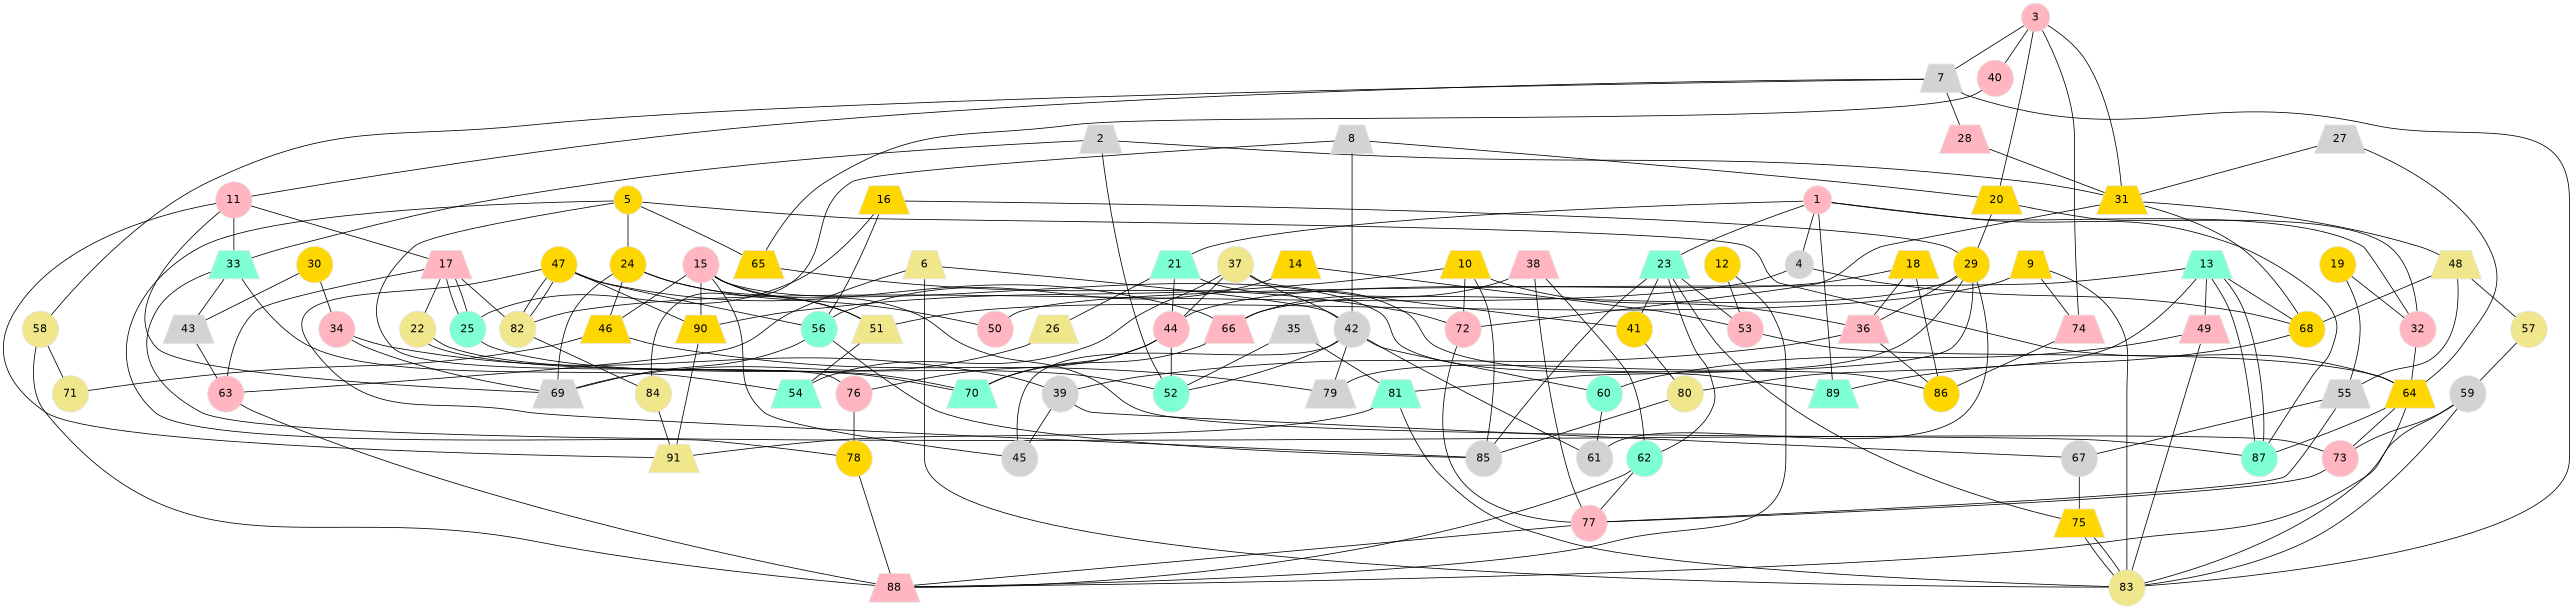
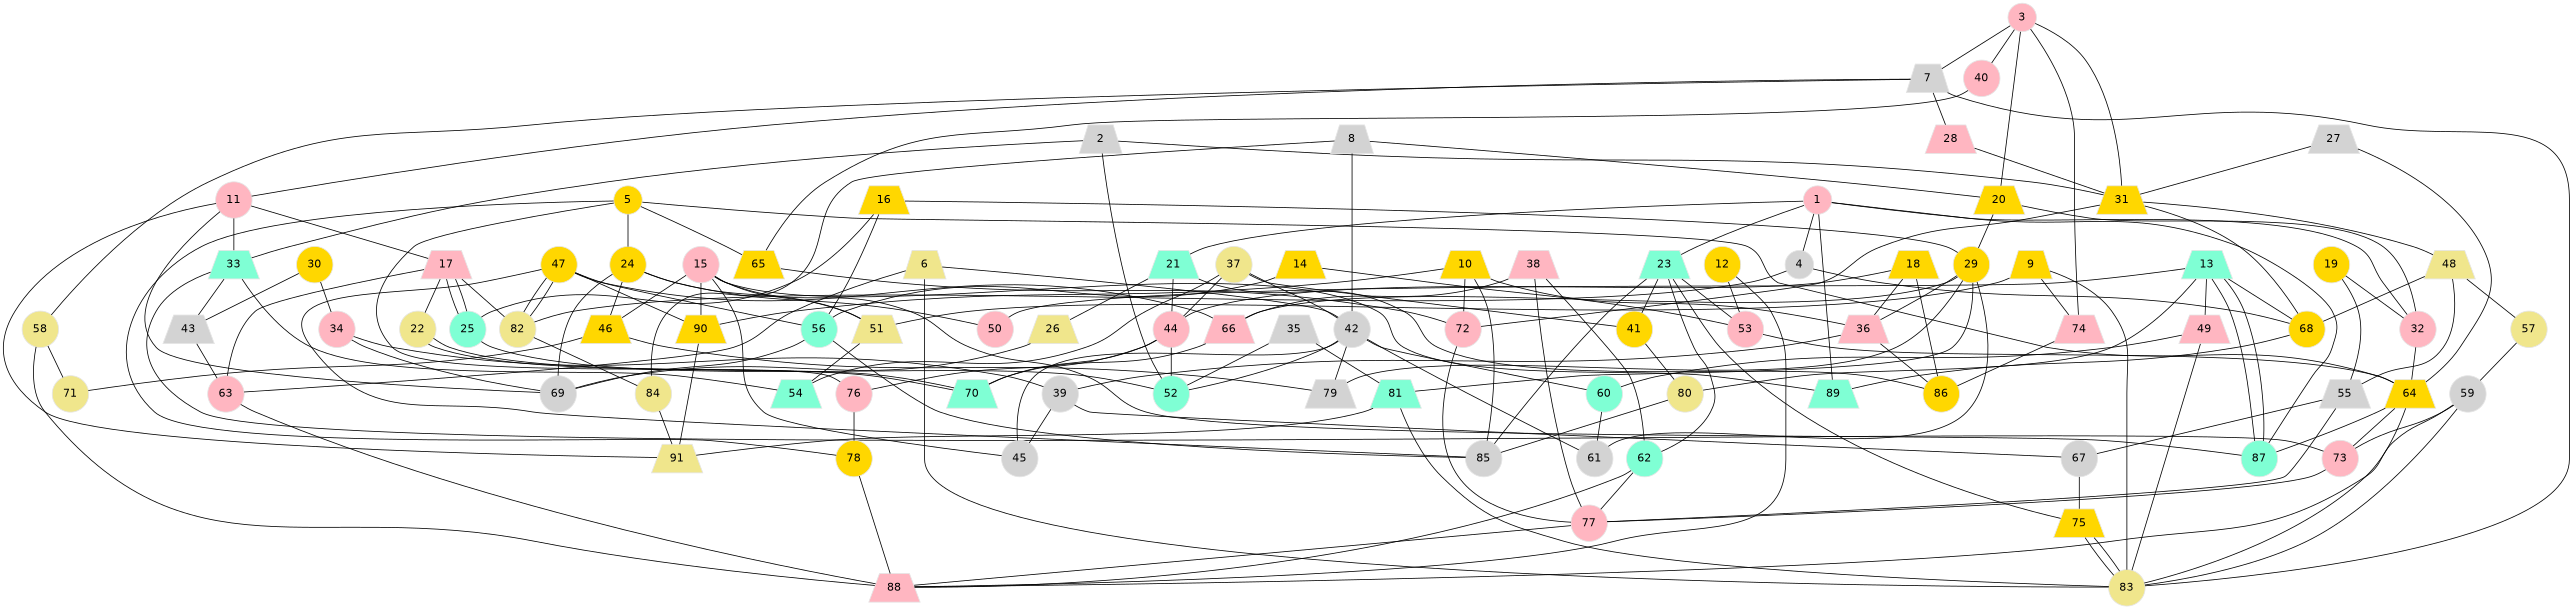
  graph {
    fontname="DejaVu Sans"
    node [color=gray90 fillcolor=lightpink fontname="DejaVu Sans" shape=circle style=filled]
    edge [fontname="DejaVu Sans"]
    4 [fillcolor=lightgrey]
    1
    21 [fillcolor=aquamarine shape=trapezium]
    23 [fillcolor=aquamarine shape=trapezium]
    32
    87 [fillcolor=aquamarine]
    89 [fillcolor=aquamarine shape=trapezium]
    68 [fillcolor=gold]
    82 [fillcolor=khaki]
    44
    86 [fillcolor=gold]
    26 [fillcolor=khaki shape=trapezium]
    85 [fillcolor=lightgrey]
    53
    41 [fillcolor=gold]
    62 [fillcolor=aquamarine]
    75 [fillcolor=gold shape=trapezium]
    64 [fillcolor=gold shape=trapezium]
    2 [fillcolor=lightgrey shape=trapezium]
    31 [fillcolor=gold shape=trapezium]
    33 [fillcolor=aquamarine shape=trapezium]
    52 [fillcolor=aquamarine]
    72
    48 [fillcolor=khaki shape=trapezium]
    43 [fillcolor=lightgrey shape=trapezium]
    54 [fillcolor=aquamarine shape=trapezium]
    73
    3
    7 [fillcolor=lightgrey shape=trapezium]
    20 [fillcolor=gold shape=trapezium]
    40
    74 [shape=trapezium]
    83 [fillcolor=khaki]
    11
    28 [shape=trapezium]
    58 [fillcolor=khaki]
    29 [fillcolor=gold]
    65 [fillcolor=gold shape=trapezium]
    84 [fillcolor=khaki]
    5 [fillcolor=gold]
    24 [fillcolor=gold]
    76
    78 [fillcolor=gold]
    51 [fillcolor=khaki shape=trapezium]
-   69 [fillcolor=lightgrey shape=trapezium]
+   69 [fillcolor=lightgrey]
    50
    46 [fillcolor=gold shape=trapezium]
    88 [shape=trapezium]
    6 [fillcolor=khaki shape=trapezium]
    42 [fillcolor=lightgrey]
    63
    45 [fillcolor=lightgrey]
    61 [fillcolor=lightgrey]
    79 [fillcolor=lightgrey shape=trapezium]
    60 [fillcolor=aquamarine]
    17 [shape=trapezium]
    91 [fillcolor=khaki shape=trapezium]
    71 [fillcolor=khaki]
    8 [fillcolor=lightgrey shape=trapezium]
    9 [fillcolor=gold shape=trapezium]
    10 [fillcolor=gold shape=trapezium]
    36 [shape=trapezium]
    90 [fillcolor=gold shape=trapezium]
    39 [fillcolor=lightgrey]
    77
    25 [fillcolor=aquamarine]
    22 [fillcolor=khaki]
    12 [fillcolor=gold]
    13 [fillcolor=aquamarine shape=trapezium]
    49 [shape=trapezium]
    80 [fillcolor=khaki]
    14 [fillcolor=gold shape=trapezium]
    56 [fillcolor=aquamarine]
    15
    16 [fillcolor=gold shape=trapezium]
    66 [shape=trapezium]
    81 [fillcolor=aquamarine shape=trapezium]
    70 [fillcolor=aquamarine shape=trapezium]
    18 [fillcolor=gold shape=trapezium]
    19 [fillcolor=gold]
    55 [fillcolor=lightgrey shape=trapezium]
    67 [fillcolor=lightgrey]
    27 [fillcolor=lightgrey shape=trapezium]
    30 [fillcolor=gold]
    34
    57 [fillcolor=khaki]
    35 [fillcolor=lightgrey shape=trapezium]
    37 [fillcolor=khaki]
    38 [shape=trapezium]
    47 [fillcolor=gold]
    59 [fillcolor=lightgrey]
    4 -- 68
    4 -- 82
    1 -- 4
    1 -- 21
    1 -- 23
    1 -- 32
    1 -- 87
    1 -- 89
    21 -- 44
    21 -- 86
    21 -- 26
    23 -- 85
    23 -- 53
    23 -- 41
    23 -- 62
    23 -- 75
    32 -- 64
    68 -- 89
    82 -- 84
    44 -- 52
    44 -- 76
    44 -- 70
    26 -- 69
    53 -- 64
    41 -- 80
    62 -- 88
    62 -- 77
    75 -- 83
    75 -- 83
    64 -- 87
    64 -- 73
    64 -- 83
    2 -- 31
    2 -- 33
    2 -- 52
    31 -- 68
    31 -- 72
    31 -- 48
    33 -- 43
    33 -- 54
    33 -- 73
    72 -- 77
    48 -- 68
    48 -- 55
    48 -- 57
    43 -- 63
    73 -- 77
    3 -- 31
    3 -- 7
    3 -- 20
    3 -- 40
    3 -- 74
    7 -- 83
    7 -- 11
    7 -- 28
    7 -- 58
    20 -- 32
    20 -- 29
    40 -- 65
    74 -- 86
    11 -- 33
    11 -- 69
    11 -- 17
    11 -- 91
    28 -- 31
    58 -- 88
    58 -- 71
    29 -- 61
    29 -- 79
    29 -- 36
    29 -- 66
    29 -- 81
    65 -- 72
    84 -- 91
    5 -- 64
    5 -- 65
    5 -- 24
    5 -- 76
    5 -- 78
    24 -- 51
    24 -- 69
    24 -- 50
    24 -- 46
    76 -- 78
    78 -- 88
    51 -- 54
    46 -- 79
    46 -- 71
    6 -- 83
    6 -- 42
    6 -- 63
    42 -- 52
    42 -- 45
    42 -- 61
    42 -- 79
    42 -- 60
    63 -- 88
    60 -- 61
    17 -- 82
    17 -- 63
    17 -- 25
    17 -- 25
    17 -- 22
    8 -- 20
    8 -- 84
    8 -- 42
    9 -- 74
    9 -- 83
    9 -- 51
    10 -- 85
    10 -- 72
    10 -- 36
    10 -- 90
    36 -- 86
    36 -- 39
    90 -- 91
    39 -- 45
    39 -- 67
    77 -- 88
    25 -- 52
    22 -- 70
    22 -- 70
    12 -- 53
    12 -- 88
    13 -- 87
    13 -- 87
    13 -- 68
    13 -- 50
    13 -- 49
    13 -- 80
    49 -- 83
    49 -- 60
    80 -- 85
    14 -- 53
    14 -- 56
    56 -- 85
    56 -- 69
    15 -- 87
    15 -- 89
    15 -- 51
    15 -- 46
    15 -- 45
    15 -- 90
    16 -- 29
    16 -- 25
    16 -- 56
    66 -- 70
    81 -- 83
    81 -- 91
    18 -- 44
    18 -- 86
    18 -- 36
    19 -- 32
    19 -- 55
    55 -- 77
    55 -- 67
    67 -- 75
    27 -- 64
    27 -- 31
    30 -- 43
    30 -- 34
    34 -- 69
    34 -- 39
    57 -- 59
    35 -- 52
    35 -- 81
    37 -- 44
    37 -- 41
    37 -- 54
    37 -- 42
    38 -- 62
    38 -- 77
    38 -- 66
    47 -- 82
    47 -- 82
    47 -- 85
    47 -- 90
    47 -- 56
    47 -- 66
    59 -- 73
    59 -- 83
    59 -- 88
  }
